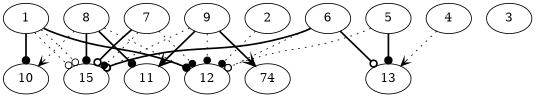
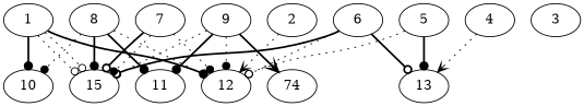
  digraph {
    node [alpha=0.18]
    edge [arrowhead=dot style=dotted]
    1 [alpha=0.03 expect_size=28612608]
    10 [expect_size=46971904]
    12 [alpha=0.09 expect_size=25537536]
    15 [alpha=0.11 expect_size=7870464]
    2 [alpha=0.19 expect_size=50171904]
    3 [alpha=0.16 expect_size=6907904]
    4 [alpha=0.17 expect_size=38417408]
    13 [alpha=0.01 expect_size=24048640]
    5 [alpha=0.04 expect_size=29147136]
    6 [alpha=0.10 expect_size=17088512]
    7 [alpha=0.01 expect_size=9436160]
    8 [alpha=0.02 expect_size=50156544]
    11 [alpha=0.08 expect_size=18620416]
    9 [expect_size=39916544]
    n15 [alpha=0.04 expect_size=13985792 label=74]
    1 -> 10 [style=bold]
    1 -> 12 [style=bold]
    1 -> 15 [arrowhead=odot]
    1 -> 15 [arrowhead=odot]
-   2 -> 12
+   2 -> 12 [arrowhead=vee]
    4 -> 13 [arrowhead=vee]
    5 -> 12 [arrowhead=odot]
    5 -> 13 [style=bold]
    6 -> 12 [arrowhead=odot]
    6 -> 15 [arrowhead=odot style=bold]
    6 -> 13 [arrowhead=odot style=bold]
    7 -> 12
    7 -> 15 [arrowhead=odot style=bold]
    7 -> 15
-   8 -> 10 [arrowhead=vee]
+   8 -> 10
    8 -> 12 [arrowhead=odot]
    8 -> 15 [style=bold]
    8 -> 11 [style=bold]
    9 -> 12
    9 -> 15 [arrowhead=odot]
-   9 -> 11 [arrowhead=vee style=bold]
+   9 -> 11 [style=bold]
    9 -> n15 [arrowhead=vee style=bold]
  }
